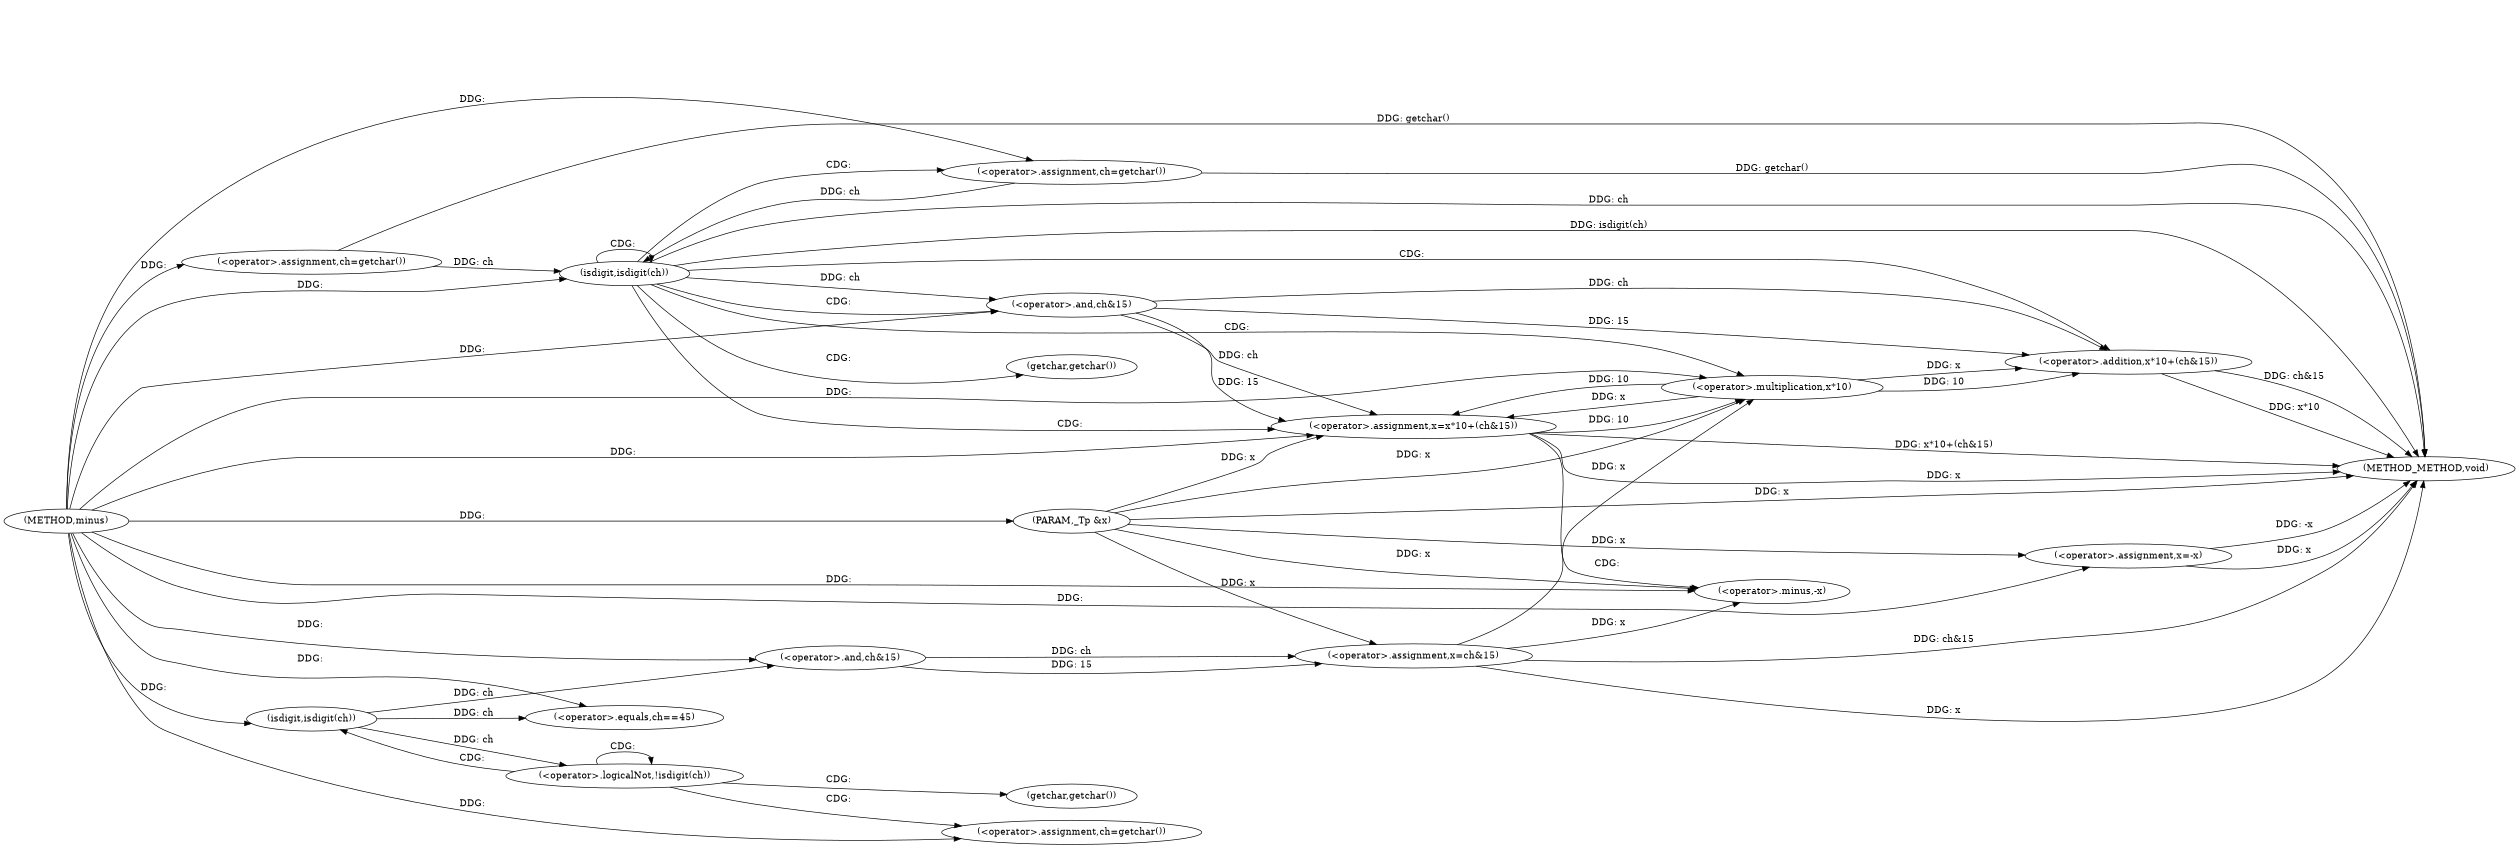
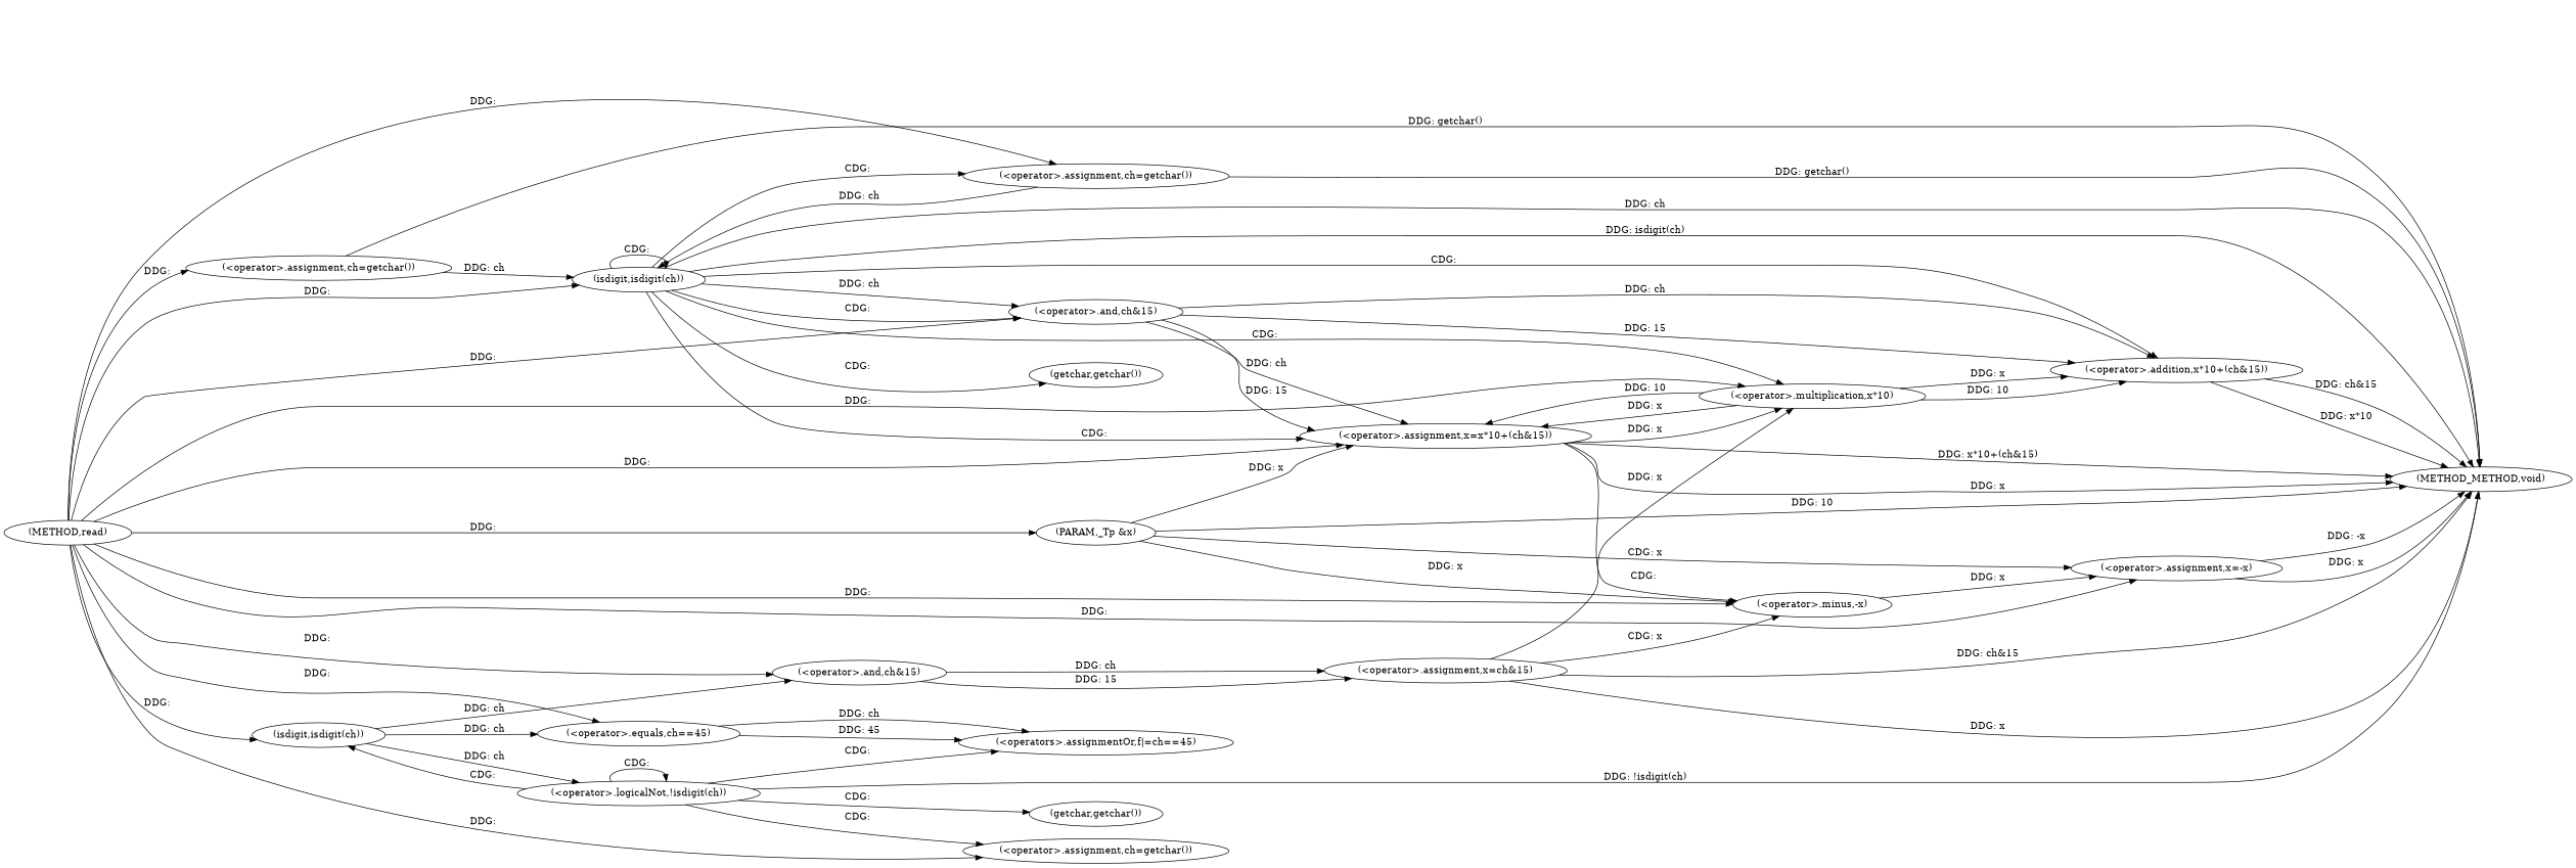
  digraph {
    rankdir=LR
-   n1 [label="(METHOD,minus)"]
+   n1 [label="(METHOD,read)"]
    n2 [label="(PARAM,_Tp &x)"]
    n3 [label="(<operator>.assignment,ch=getchar())"]
    n4 [label="(isdigit,isdigit(ch))"]
    n5 [label="(<operator>.assignment,x=-x)"]
    n6 [label="(<operator>.assignment,ch=getchar())"]
    n7 [label="(<operator>.assignment,x=x*10+(ch&15))"]
    n8 [label="(<operator>.assignment,ch=getchar())"]
    n9 [label="(isdigit,isdigit(ch))"]
    n10 [label="(<operator>.and,ch&15)"]
    n11 [label="(<operator>.minus,-x)"]
    n12 [label="(<operator>.equals,ch==45)"]
    n13 [label="(<operator>.multiplication,x*10)"]
    n14 [label="(<operator>.and,ch&15)"]
    n15 [label="(<operator>.assignment,x=ch&15)"]
    n16 [label="(METHOD_METHOD,void)"]
    n17 [label="(<operator>.addition,x*10+(ch&15))"]
    n18 [label="(getchar,getchar())"]
+   n19 [label="(<operators>.assignmentOr,f|=ch==45)"]
    n20 [label="(<operator>.logicalNot,!isdigit(ch))"]
    n21 [label="(getchar,getchar())"]
    n1 -> n2 [label="DDG: "]
    n1 -> n3 [label="DDG: "]
    n1 -> n4 [label="DDG: "]
    n1 -> n5 [label="DDG: "]
    n1 -> n6 [label="DDG: "]
    n1 -> n7 [label="DDG: "]
    n1 -> n8 [label="DDG: "]
    n1 -> n9 [label="DDG: "]
    n1 -> n10 [label="DDG: "]
    n1 -> n11 [label="DDG: "]
    n1 -> n12 [label="DDG: "]
    n1 -> n13 [label="DDG: "]
    n1 -> n14 [label="DDG: "]
-   n2 -> n5 [label="DDG: x"]
+   n2 -> n5 [label="CDG: x"]
    n2 -> n7 [label="DDG: x"]
    n2 -> n11 [label="DDG: x"]
-   n2 -> n13 [label="DDG: x"]
-   n2 -> n15 [label="DDG: x"]
-   n2 -> n16 [label="DDG: x"]
+   n2 -> n16 [label="DDG: 10"]
    n3 -> n4 [label="DDG: ch"]
    n3 -> n16 [label="DDG: getchar()"]
    n4 -> n4 [label="CDG: "]
    n4 -> n7 [label="CDG: "]
    n4 -> n8 [label="CDG: "]
    n4 -> n13 [label="CDG: "]
    n4 -> n14 [label="DDG: ch"]
    n4 -> n14 [label="CDG: "]
    n4 -> n16 [label="DDG: ch"]
    n4 -> n16 [label="DDG: isdigit(ch)"]
    n4 -> n17 [label="CDG: "]
    n4 -> n18 [label="CDG: "]
    n5 -> n16 [label="DDG: x"]
    n5 -> n16 [label="DDG: -x"]
    n7 -> n11 [label="CDG: "]
-   n7 -> n13 [label="DDG: 10"]
+   n7 -> n13 [label="DDG: x"]
    n7 -> n16 [label="DDG: x"]
    n7 -> n16 [label="DDG: x*10+(ch&15)"]
    n8 -> n4 [label="DDG: ch"]
    n8 -> n16 [label="DDG: getchar()"]
    n9 -> n10 [label="DDG: ch"]
    n9 -> n12 [label="DDG: ch"]
    n9 -> n20 [label="DDG: ch"]
    n10 -> n15 [label="DDG: ch"]
    n10 -> n15 [label="DDG: 15"]
+   n11 -> n5 [label="DDG: x"]
+   n12 -> n19 [label="DDG: 45"]
+   n12 -> n19 [label="DDG: ch"]
    n13 -> n7 [label="DDG: 10"]
    n13 -> n7 [label="DDG: x"]
    n13 -> n17 [label="DDG: 10"]
    n13 -> n17 [label="DDG: x"]
    n14 -> n7 [label="DDG: ch"]
    n14 -> n7 [label="DDG: 15"]
    n14 -> n17 [label="DDG: ch"]
    n14 -> n17 [label="DDG: 15"]
-   n15 -> n11 [label="DDG: x"]
+   n15 -> n11 [label="CDG: x"]
    n15 -> n13 [label="DDG: x"]
    n15 -> n16 [label="DDG: x"]
    n15 -> n16 [label="DDG: ch&15"]
    n17 -> n16 [label="DDG: x*10"]
    n17 -> n16 [label="DDG: ch&15"]
    n20 -> n6 [label="CDG: "]
    n20 -> n9 [label="CDG: "]
+   n20 -> n16 [label="DDG: !isdigit(ch)"]
+   n20 -> n19 [label="CDG: "]
    n20 -> n20 [label="CDG: "]
    n20 -> n21 [label="CDG: "]
  }
